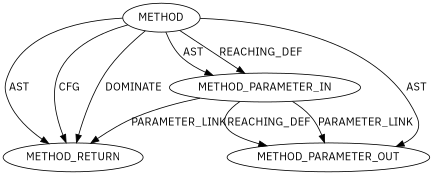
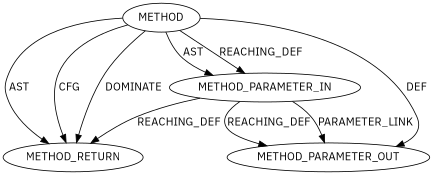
  digraph {
    fontname="IBM Plex Sans"
    node [CODE=p1 EVALUATION_STRATEGY=BY_VALUE ORDER=1 TYPE_FULL_NAME=ANY fontname="IBM Plex Sans" NAME=p1]
    edge [fontname="IBM Plex Sans"]
    n1 [CODE=RET ORDER=2 label=METHOD_RETURN NAME=""]
    n2 [AST_PARENT_FULL_NAME="<global>" AST_PARENT_TYPE=NAMESPACE_BLOCK CODE="<empty>" FILENAME="<empty>" FULL_NAME=iov_iter_is_kvec IS_EXTERNAL=true NAME=iov_iter_is_kvec ORDER=0 label=METHOD EVALUATION_STRATEGY="" TYPE_FULL_NAME=""]
    n3 [INDEX=1 IS_VARIADIC=false label=METHOD_PARAMETER_OUT]
    n4 [INDEX=1 IS_VARIADIC=false label=METHOD_PARAMETER_IN]
    n2 -> n1 [label=AST]
    n2 -> n1 [label=CFG]
    n2 -> n1 [label=DOMINATE]
-   n2 -> n3 [label=AST]
+   n2 -> n3 [label=DEF]
    n2 -> n4 [label=REACHING_DEF]
    n2 -> n4 [label=AST]
-   n4 -> n1 [VARIABLE=p1 label=PARAMETER_LINK]
+   n4 -> n1 [VARIABLE=p1 label=REACHING_DEF]
    n4 -> n3 [VARIABLE=p1 label=REACHING_DEF]
    n4 -> n3 [label=PARAMETER_LINK]
  }
